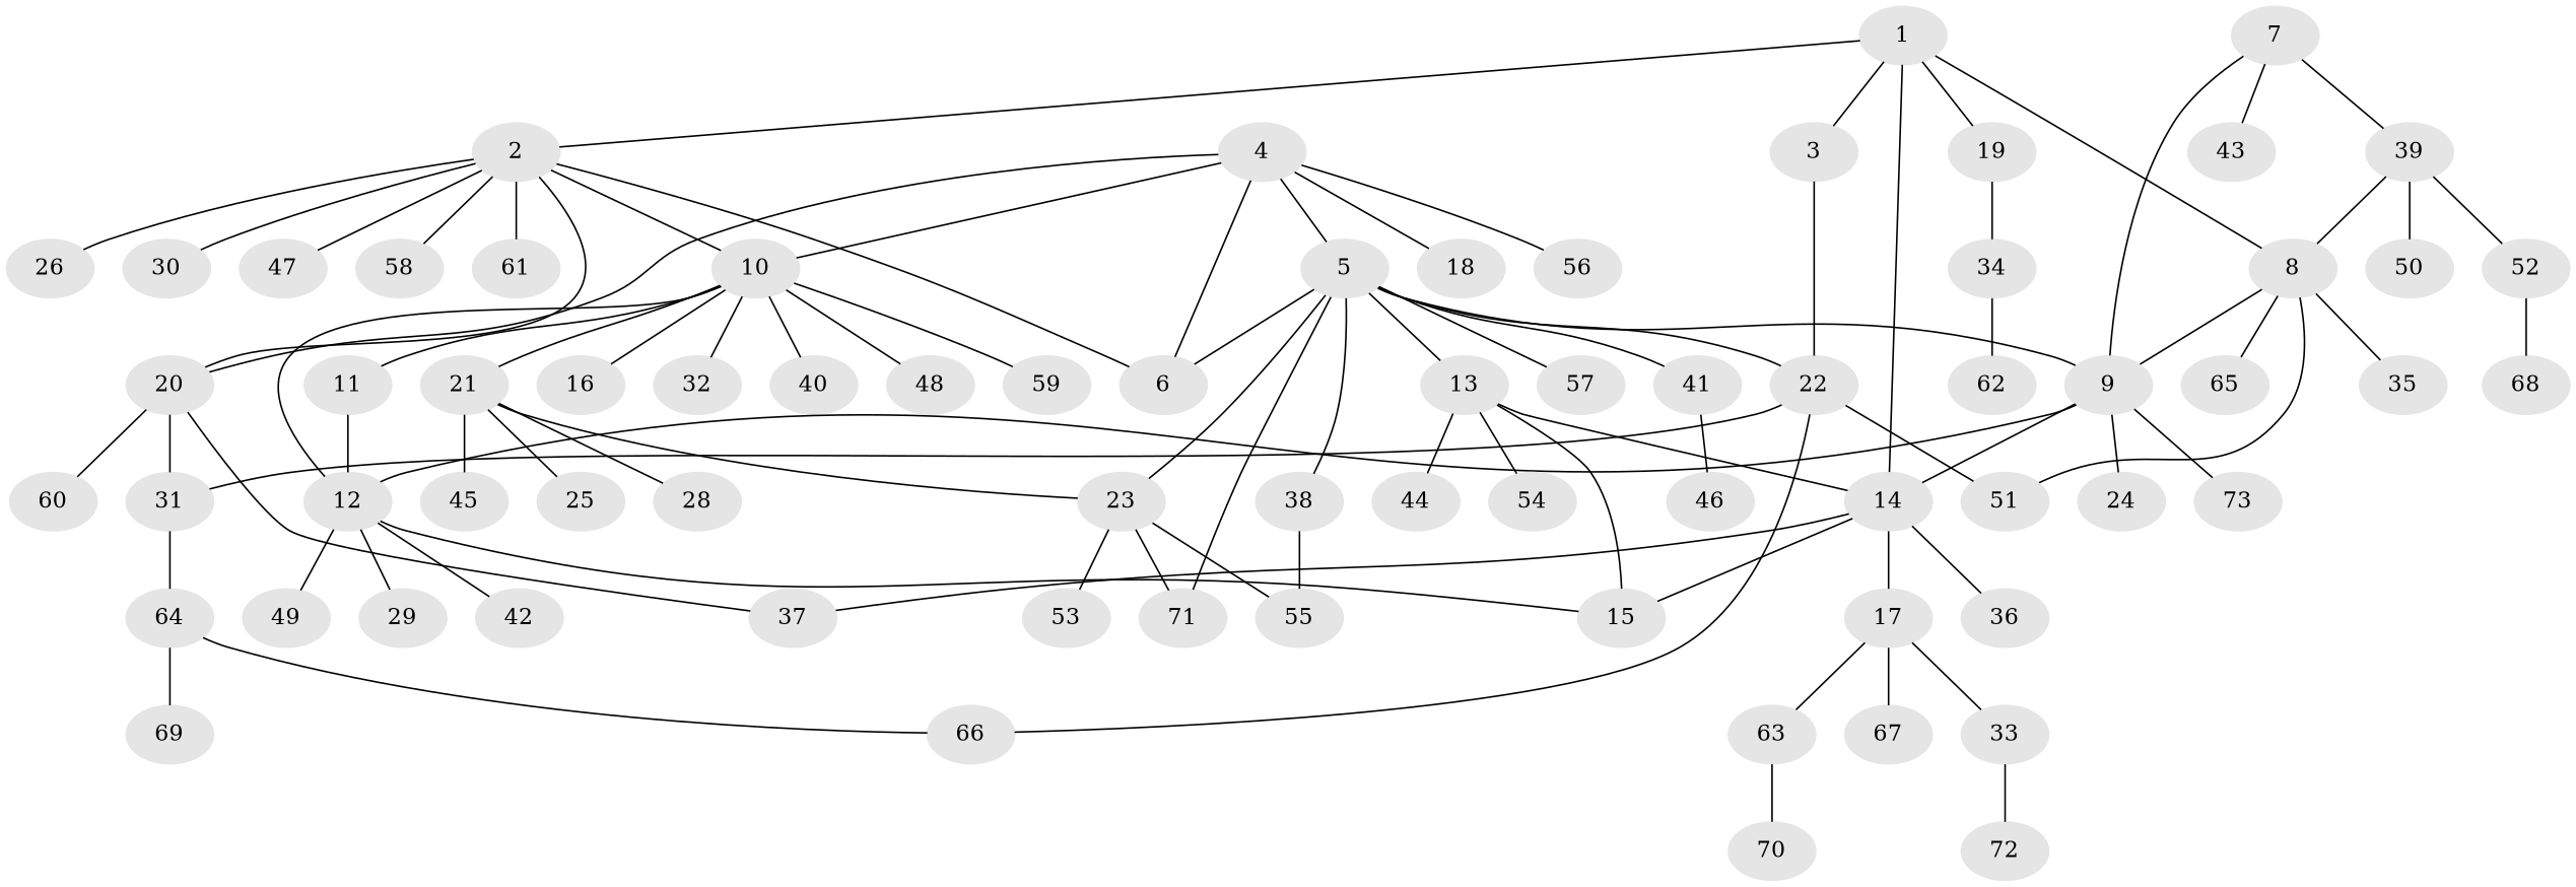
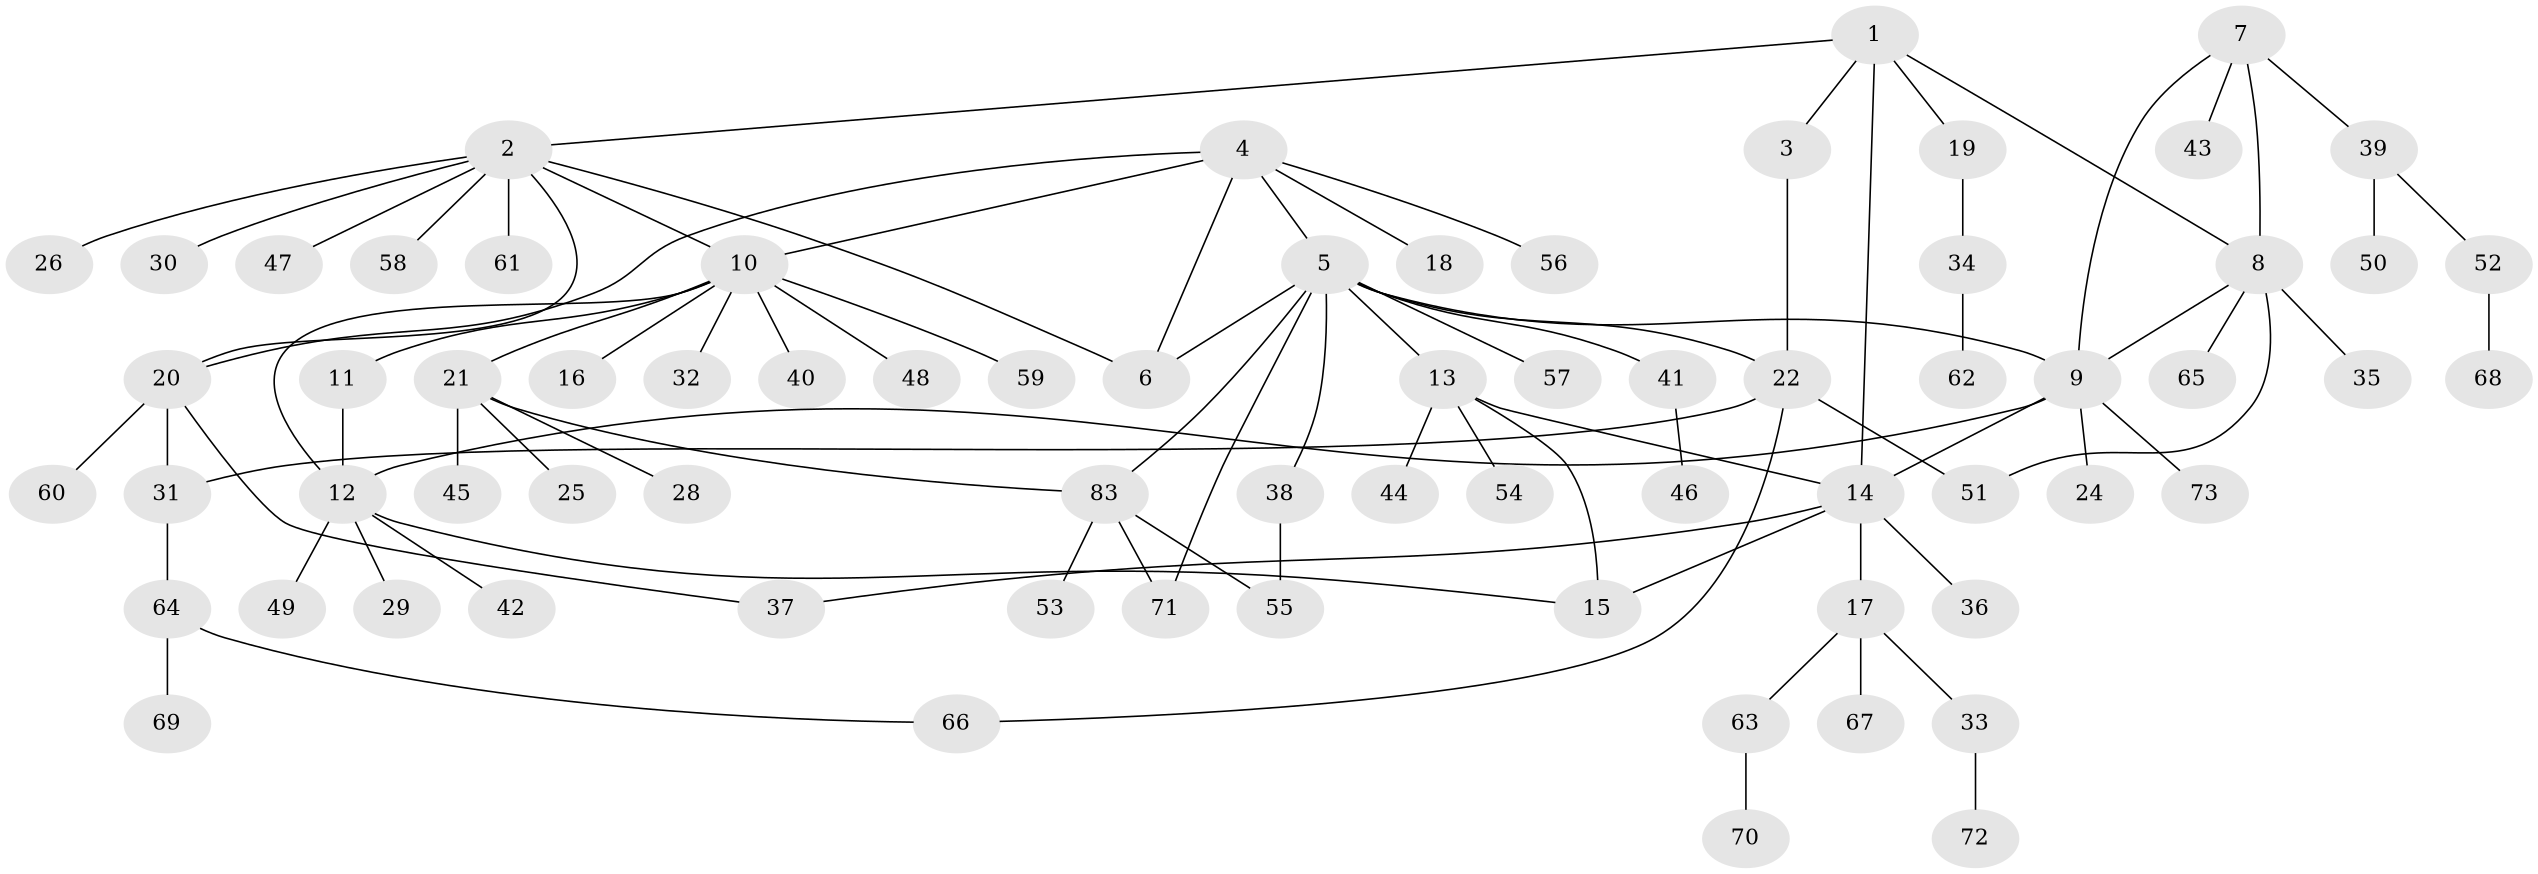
  graph {
    node [color=gray90 style=filled]
    1
    2
    3
    8
    14
    19
    6
    10
    20
    26
    30
    47
    58
    61
    22
    9
    35
    51
    65
    15
    17
    36
    37
    34
    12
    11
    16
    21
    32
    40
    48
    59
    31
    60
    66
    4
    5
    18
    56
    13
-   23
+   23 [label=83]
    38
    41
    57
    71
    24
    73
    44
    54
    53
    55
    46
    7
    39
    43
    50
    52
    29
    42
    49
    25
    28
    45
    33
    63
    67
    72
    70
    62
    64
    69
    68
    1 -- 2
    1 -- 3
    1 -- 8
    1 -- 14
    1 -- 19
    2 -- 6
    2 -- 10
    2 -- 20
    2 -- 26
    2 -- 30
    2 -- 47
    2 -- 58
    2 -- 61
    3 -- 22
    8 -- 9
    8 -- 35
    8 -- 51
    8 -- 65
    14 -- 15
    14 -- 17
    14 -- 36
    14 -- 37
    19 -- 34
    10 -- 12
    10 -- 11
    10 -- 16
    10 -- 21
    10 -- 32
    10 -- 40
    10 -- 48
    10 -- 59
    20 -- 37
    20 -- 31
    20 -- 60
    22 -- 51
    22 -- 31
    22 -- 66
    9 -- 14
    9 -- 12
    9 -- 24
    9 -- 73
    17 -- 33
    17 -- 63
    17 -- 67
    34 -- 62
    12 -- 15
    12 -- 29
    12 -- 42
    12 -- 49
    11 -- 12
    21 -- 23
    21 -- 25
    21 -- 28
    21 -- 45
    31 -- 64
    4 -- 6
    4 -- 10
    4 -- 20
    4 -- 5
    4 -- 18
    4 -- 56
    5 -- 6
    5 -- 22
    5 -- 9
    5 -- 13
    5 -- 23
    5 -- 38
    5 -- 41
    5 -- 57
    5 -- 71
    13 -- 14
    13 -- 15
    13 -- 44
    13 -- 54
    23 -- 71
    23 -- 53
    23 -- 55
    38 -- 55
    41 -- 46
-   39 -- 8
+   7 -- 8
    7 -- 9
    7 -- 39
    7 -- 43
    39 -- 50
    39 -- 52
    52 -- 68
    33 -- 72
    63 -- 70
    64 -- 66
    64 -- 69
  }
